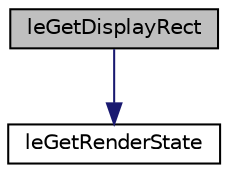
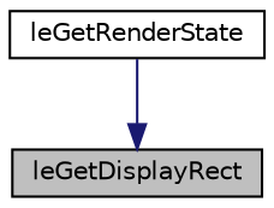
  digraph {
    rankdir=TB
    node [color=black fontname=Helvetica fontsize=10 shape=record style=filled]
    n1 [fillcolor=grey75 fontcolor=black height=0.2 label=leGetDisplayRect width=0.4]
    n2 [fillcolor=white height=0.2 label=leGetRenderState width=0.4]
-   n1 -> n2 [color=midnightblue fontname=Helvetica fontsize=10 labelfontname=Helvetica labelfontsize=10 style=solid]
+   n2 -> n1 [color=midnightblue fontname=Helvetica fontsize=10 labelfontname=Helvetica labelfontsize=10 style=solid]
  }
